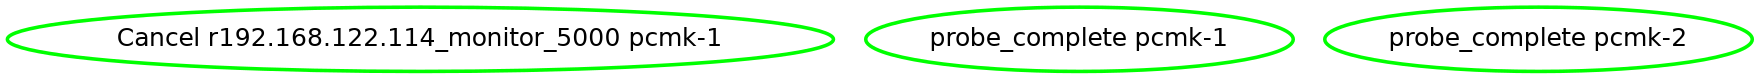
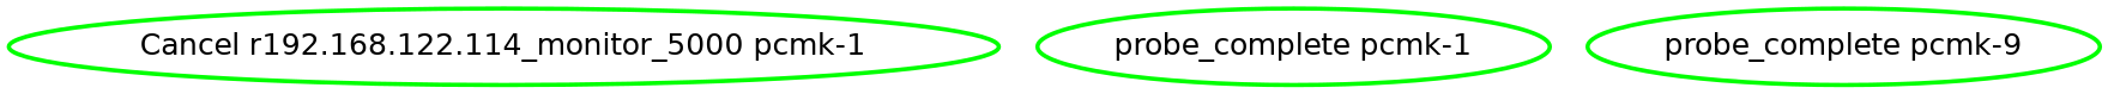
  digraph {
    fontname="DejaVu Sans"
    node [color=green fontcolor=black style=bold fontname="DejaVu Sans"]
    "Cancel r192.168.122.114_monitor_5000 pcmk-1"
    "probe_complete pcmk-1"
-   "probe_complete pcmk-2"
+   "probe_complete pcmk-2" [label="probe_complete pcmk-9"]
  }
